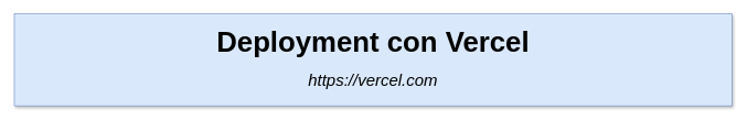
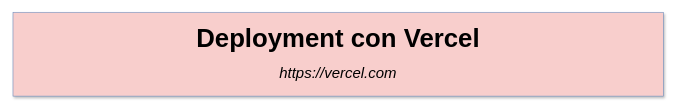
  <mxCell id="0" />
  <mxCell id="1" parent="0" />
- <mxCell id="2" value="Deployment con Vercel&lt;br&gt;&lt;span style=&quot;font-size: 25px ; font-weight: 400&quot;&gt;&lt;i&gt;https://vercel.com&lt;/i&gt;&lt;/span&gt;" style="rounded=0;whiteSpace=wrap;html=1;shadow=1;fontSize=43;fillColor=#dae8fc;strokeColor=#6c8ebf;fontStyle=1;" parent="1" vertex="1"><mxGeometry x="20" y="20" width="1086" height="140" as="geometry" /></mxCell>
+ <mxCell id="2" value="Deployment con Vercel&lt;br&gt;&lt;span style=&quot;font-size: 25px ; font-weight: 400&quot;&gt;&lt;i&gt;https://vercel.com&lt;/i&gt;&lt;/span&gt;" style="rounded=0;whiteSpace=wrap;html=1;shadow=1;fontSize=43;fillColor=#f8cecc;strokeColor=#6c8ebf;fontStyle=1;" parent="1" vertex="1"><mxGeometry x="20" y="20" width="1086" height="140" as="geometry" /></mxCell>
